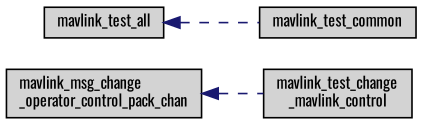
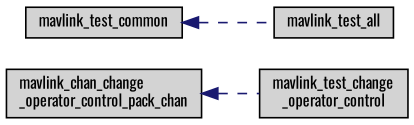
  digraph {
    fontname=Oswald
    rankdir=LR
    node [color=black fillcolor=lightgrey fontname=Oswald fontsize=10 shape=record style=filled]
    edge [color=midnightblue dir=back fontname=Oswald fontsize=10 labelfontname=Helvetica labelfontsize=10 style=dashed]
-   n1 [fontcolor=black height=0.2 label="mavlink_msg_change\l_operator_control_pack_chan" width=0.4]
-   n2 [height=0.2 label="mavlink_test_change\l_mavlink_control" width=0.4]
+   n1 [fontcolor=black height=0.2 label="mavlink_chan_change\l_operator_control_pack_chan" width=0.4]
+   n2 [height=0.2 label="mavlink_test_change\l_operator_control" width=0.4]
    n3 [height=0.2 label=mavlink_test_common width=0.4]
    n4 [height=0.2 label=mavlink_test_all width=0.4]
    n1 -> n2
-   n4 -> n3
+   n3 -> n4
  }
